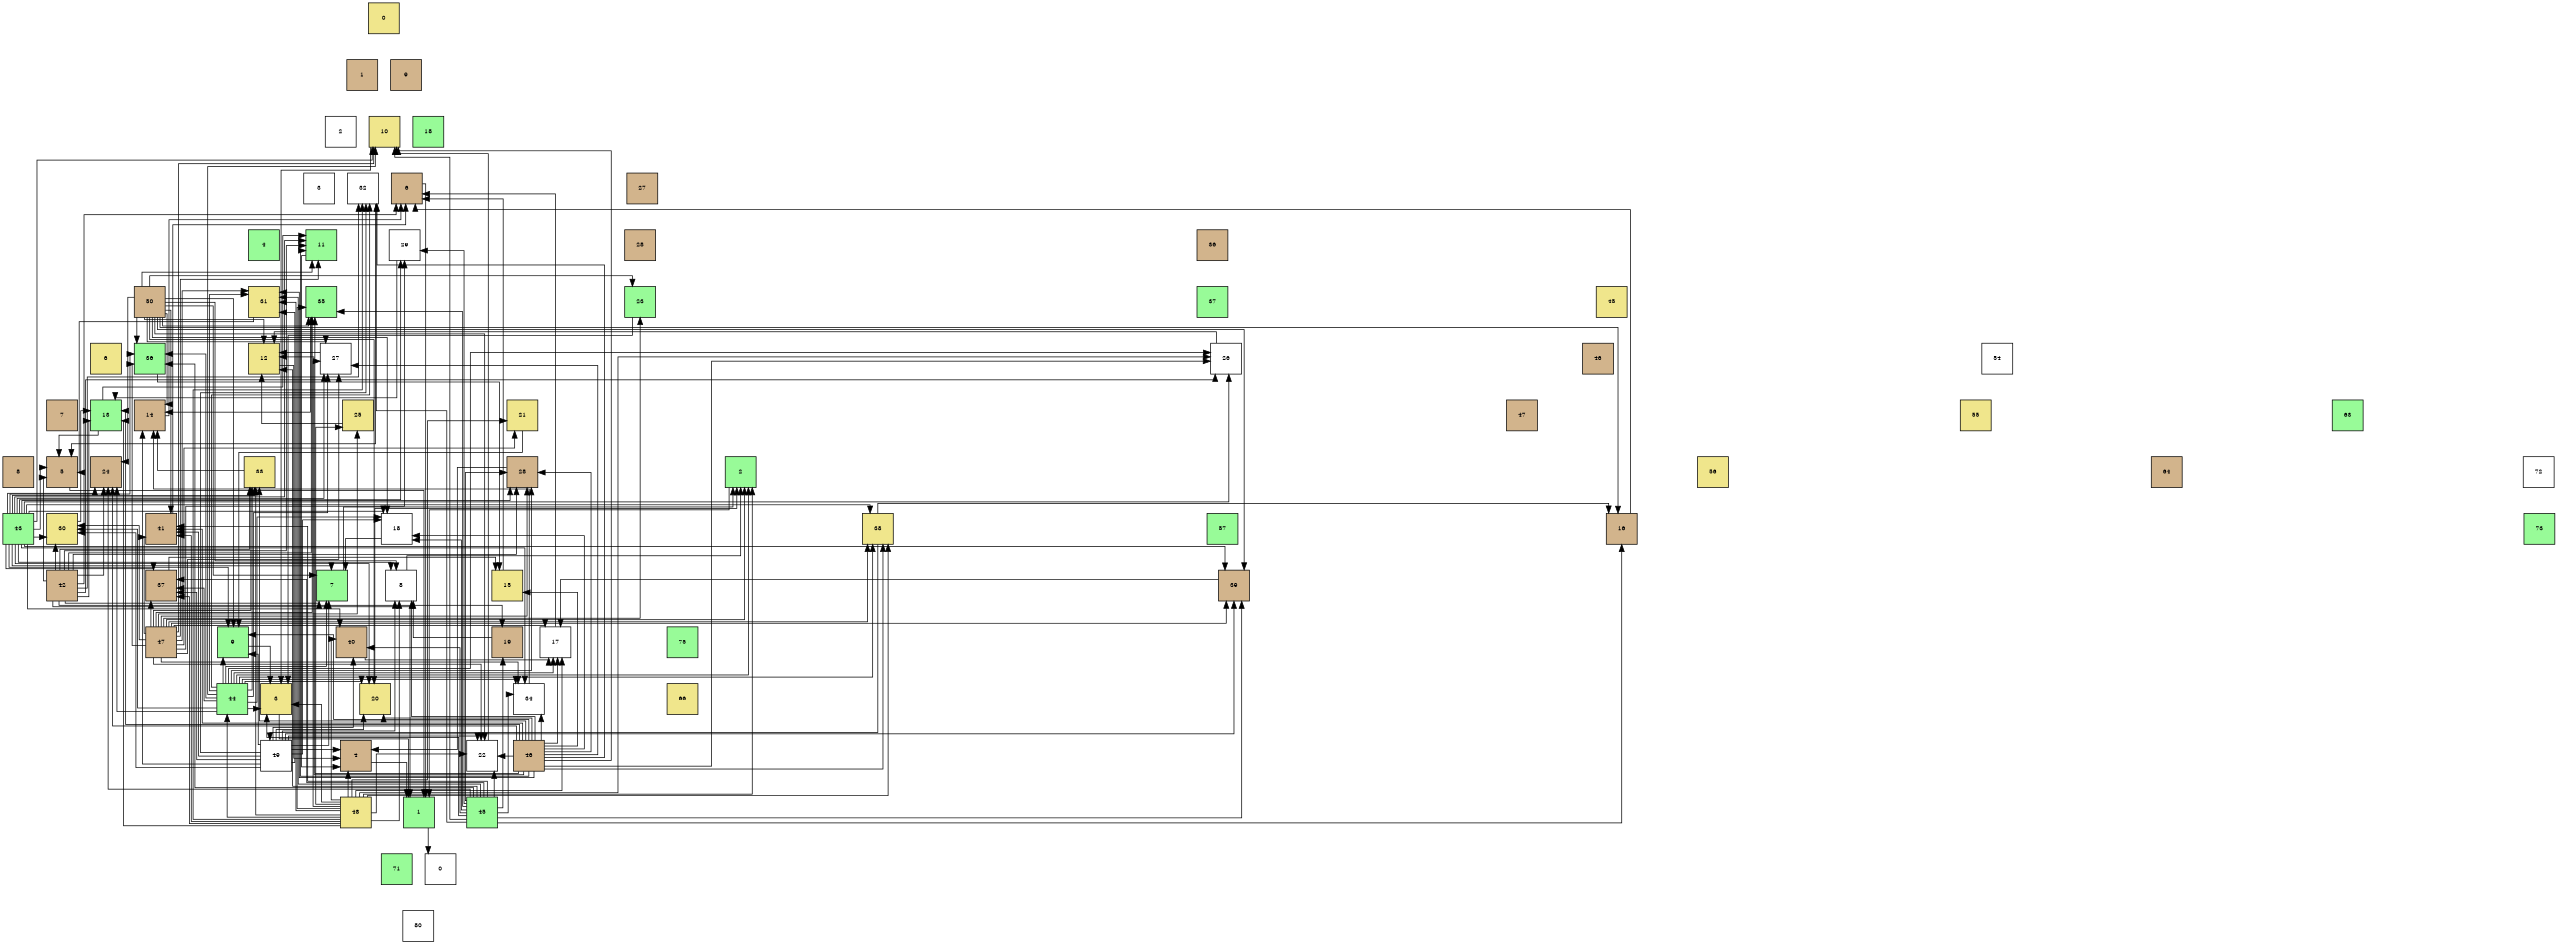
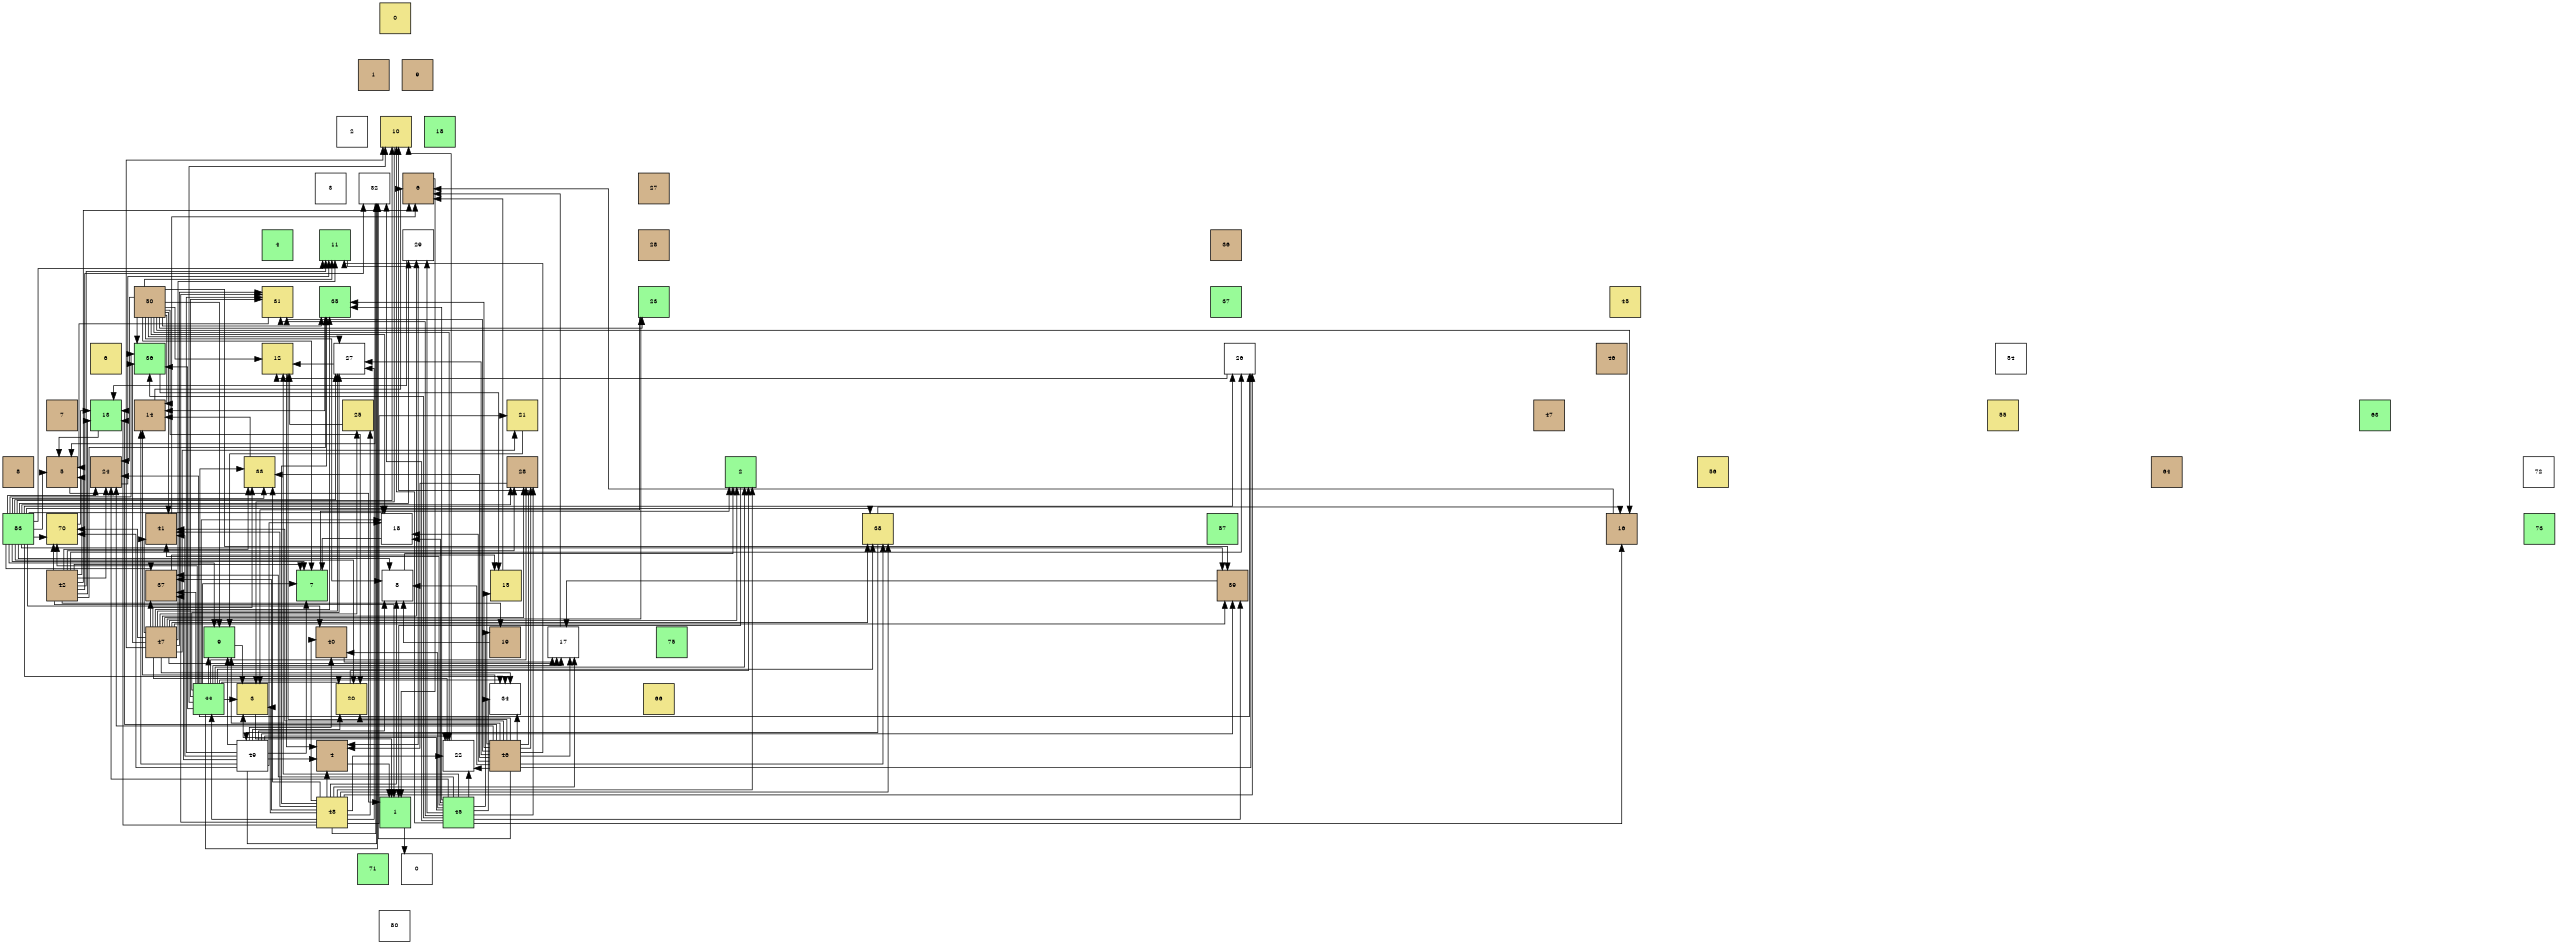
  digraph {
    rank=same
    rankdir=TB
    splines=ortho
    node [fillcolor=tan fixedsize=true fontsize=8 shape=square style=filled]
    edge [constraint=false style=vis]
    n1 [fillcolor=khaki label=0 width=0.6]
    n2 [label=1 width=0.6]
    n3 [label=9 width=0.6]
    n4 [fillcolor=white label=2 width=0.6]
    n5 [fillcolor=khaki label=10 width=0.6]
    n6 [fillcolor=palegreen label=18 width=0.6]
    n7 [fillcolor=white label=3 width=0.6]
    n8 [fillcolor=white label=32 width=0.6]
    n9 [label=6 width=0.6]
    n10 [fillcolor=khaki label=3 width=0.6]
    n11 [fillcolor=palegreen label=4 width=0.6]
    n12 [fillcolor=palegreen label=11 width=0.6]
    n13 [label=5 width=0.6]
    n14 [fillcolor=white label=29 width=0.6]
    n15 [label=50 width=0.6]
    n16 [fillcolor=khaki label=31 width=0.6]
    n17 [fillcolor=palegreen label=35 width=0.6]
    n18 [label=4 width=0.6]
    n19 [fillcolor=khaki label=6 width=0.6]
    n20 [fillcolor=palegreen label=36 width=0.6]
    n21 [fillcolor=khaki label=12 width=0.6]
    n22 [label=14 width=0.6]
    n23 [fillcolor=palegreen label=23 width=0.6]
    n24 [fillcolor=white label=27 width=0.6]
    n25 [label=41 width=0.6]
    n26 [fillcolor=white label=18 width=0.6]
    n27 [fillcolor=palegreen label=7 width=0.6]
    n28 [fillcolor=palegreen label=9 width=0.6]
    n29 [fillcolor=white label=8 width=0.6]
    n30 [fillcolor=khaki label=20 width=0.6]
    n31 [label=16 width=0.6]
    n32 [label=39 width=0.6]
    n33 [fillcolor=white label=22 width=0.6]
    n34 [label=24 width=0.6]
    n35 [label=7 width=0.6]
    n36 [fillcolor=palegreen label=13 width=0.6]
    n37 [fillcolor=khaki label=15 width=0.6]
-   n38 [fillcolor=palegreen label=43 width=0.6]
-   n39 [fillcolor=khaki label=30 width=0.6]
+   n38 [fillcolor=palegreen label=83 width=0.6]
+   n39 [fillcolor=khaki label=70 width=0.6]
    n40 [fillcolor=palegreen label=1 width=0.6]
    n41 [fillcolor=khaki label=25 width=0.6]
    n42 [fillcolor=khaki label=33 width=0.6]
    n43 [fillcolor=white label=26 width=0.6]
    n44 [fillcolor=khaki label=21 width=0.6]
    n45 [label=37 width=0.6]
    n46 [label=40 width=0.6]
    n47 [fillcolor=palegreen label=2 width=0.6]
    n48 [fillcolor=palegreen label=44 width=0.6]
    n49 [label=19 width=0.6]
    n50 [fillcolor=white label=17 width=0.6]
    n51 [fillcolor=palegreen label=75 width=0.6]
    n52 [fillcolor=palegreen label=45 width=0.6]
    n53 [label=8 width=0.6]
    n54 [label=42 width=0.6]
    n55 [label=28 width=0.6]
    n56 [fillcolor=khaki label=38 width=0.6]
    n57 [fillcolor=white label=34 width=0.6]
    n58 [label=27 width=0.6]
    n59 [label=28 width=0.6]
    n60 [fillcolor=white label=49 width=0.6]
    n61 [fillcolor=khaki label=48 width=0.6]
    n62 [fillcolor=palegreen label=71 width=0.6]
    n63 [fillcolor=white label=0 width=0.6]
    n64 [label=47 width=0.6]
    n65 [label=47 width=0.6]
    n66 [label=46 width=0.6]
    n67 [label=36 width=0.6]
    n68 [fillcolor=palegreen label=37 width=0.6]
    n69 [fillcolor=khaki label=45 width=0.6]
    n70 [label=46 width=0.6]
    n71 [fillcolor=palegreen label=57 width=0.6]
    n72 [fillcolor=khaki label=66 width=0.6]
    n73 [fillcolor=white label=54 width=0.6]
    n74 [fillcolor=khaki label=55 width=0.6]
    n75 [fillcolor=khaki label=56 width=0.6]
    n76 [fillcolor=palegreen label=63 width=0.6]
    n77 [label=64 width=0.6]
    n78 [fillcolor=white label=72 width=0.6]
    n79 [fillcolor=palegreen label=73 width=0.6]
    n80 [fillcolor=white label=80 width=0.6]
    n1 -> n2 [constraint=true style=invis]
    n1 -> n3 [constraint=true style=invis]
    n2 -> n4 [constraint=true style=invis]
    n2 -> n5 [constraint=true style=invis]
    n3 -> n5 [constraint=true style=invis]
    n3 -> n6 [constraint=true style=invis]
    n4 -> n7 [constraint=true style=invis]
    n4 -> n8 [constraint=true style=invis]
    n5 -> n8 [constraint=true style=invis]
    n5 -> n9 [constraint=true style=invis]
    n5 -> n10
    n6 -> n9 [constraint=true style=invis]
    n6 -> n58 [constraint=true style=invis]
    n7 -> n11 [constraint=true style=invis]
    n7 -> n12 [constraint=true style=invis]
    n8 -> n12 [constraint=true style=invis]
    n8 -> n13
    n8 -> n14 [constraint=true style=invis]
    n9 -> n14 [constraint=true style=invis]
    n9 -> n40
    n9 -> n59 [constraint=true style=invis]
    n10 -> n18 [constraint=true style=invis]
    n10 -> n40
    n10 -> n60 [constraint=true style=invis]
    n11 -> n15 [constraint=true style=invis]
    n11 -> n16 [constraint=true style=invis]
    n12 -> n16 [constraint=true style=invis]
    n12 -> n17 [constraint=true style=invis]
    n12 -> n18
    n13 -> n38 [constraint=true style=invis]
    n13 -> n39 [constraint=true style=invis]
    n13 -> n40
    n14 -> n17 [constraint=true style=invis]
    n14 -> n23 [constraint=true style=invis]
    n14 -> n36
    n15 -> n12
    n15 -> n17
    n15 -> n19 [constraint=true style=invis]
    n15 -> n20
    n15 -> n20 [constraint=true style=invis]
    n15 -> n21
    n15 -> n22
    n15 -> n23
    n15 -> n24
    n15 -> n25
    n15 -> n26
    n15 -> n27
    n15 -> n28
    n15 -> n29
    n15 -> n30
    n15 -> n31
    n15 -> n32
    n15 -> n33
    n15 -> n34
    n16 -> n13
    n16 -> n20 [constraint=true style=invis]
    n16 -> n21 [constraint=true style=invis]
    n17 -> n21 [constraint=true style=invis]
    n17 -> n22
    n17 -> n24 [constraint=true style=invis]
    n18 -> n40
    n18 -> n40 [constraint=true style=invis]
    n18 -> n61 [constraint=true style=invis]
    n19 -> n35 [constraint=true style=invis]
    n19 -> n36 [constraint=true style=invis]
    n20 -> n22 [constraint=true style=invis]
    n20 -> n36 [constraint=true style=invis]
    n20 -> n37
    n21 -> n18
    n21 -> n22 [constraint=true style=invis]
    n21 -> n41 [constraint=true style=invis]
    n22 -> n9
    n22 -> n34 [constraint=true style=invis]
    n22 -> n42 [constraint=true style=invis]
    n23 -> n10
    n23 -> n24 [constraint=true style=invis]
    n23 -> n43 [constraint=true style=invis]
    n24 -> n21
    n24 -> n41 [constraint=true style=invis]
    n24 -> n44 [constraint=true style=invis]
    n25 -> n9
    n25 -> n27 [constraint=true style=invis]
    n25 -> n45 [constraint=true style=invis]
    n26 -> n27
    n26 -> n27 [constraint=true style=invis]
    n26 -> n29 [constraint=true style=invis]
    n27 -> n28 [constraint=true style=invis]
    n27 -> n46 [constraint=true style=invis]
    n27 -> n47
    n28 -> n10
    n28 -> n10 [constraint=true style=invis]
    n28 -> n48 [constraint=true style=invis]
    n29 -> n46 [constraint=true style=invis]
    n29 -> n47
    n29 -> n49 [constraint=true style=invis]
    n30 -> n18 [constraint=true style=invis]
    n30 -> n33 [constraint=true style=invis]
    n30 -> n47
    n31 -> n9
    n31 -> n32 [constraint=true style=invis]
    n32 -> n50
    n32 -> n50 [constraint=true style=invis]
    n32 -> n51 [constraint=true style=invis]
    n33 -> n5
    n33 -> n40 [constraint=true style=invis]
    n33 -> n52 [constraint=true style=invis]
-   n36 -> n12
+   n34 -> n12
    n34 -> n25 [constraint=true style=invis]
    n34 -> n39 [constraint=true style=invis]
    n35 -> n13 [constraint=true style=invis]
    n35 -> n53 [constraint=true style=invis]
    n36 -> n13
    n36 -> n13 [constraint=true style=invis]
    n36 -> n34 [constraint=true style=invis]
    n37 -> n9
    n37 -> n49 [constraint=true style=invis]
    n37 -> n50 [constraint=true style=invis]
    n38 -> n5
    n38 -> n12
    n38 -> n13
    n38 -> n14
    n38 -> n20
    n38 -> n24
    n38 -> n26
    n38 -> n27
    n38 -> n28
    n38 -> n29
    n38 -> n30
    n38 -> n32
    n38 -> n34
    n38 -> n39
    n38 -> n42
    n38 -> n43
    n38 -> n45
    n38 -> n46
    n38 -> n54 [constraint=true style=invis]
    n38 -> n55
    n38 -> n56
    n38 -> n57
    n39 -> n36
    n39 -> n45 [constraint=true style=invis]
    n39 -> n54 [constraint=true style=invis]
    n40 -> n62 [constraint=true style=invis]
    n40 -> n63
    n40 -> n63 [constraint=true style=invis]
    n41 -> n21
    n41 -> n42 [constraint=true style=invis]
    n41 -> n55 [constraint=true style=invis]
    n42 -> n22
    n42 -> n25 [constraint=true style=invis]
    n42 -> n26 [constraint=true style=invis]
    n43 -> n21
    n43 -> n44 [constraint=true style=invis]
    n43 -> n65 [constraint=true style=invis]
    n44 -> n28
    n44 -> n47 [constraint=true style=invis]
    n44 -> n55 [constraint=true style=invis]
    n45 -> n28 [constraint=true style=invis]
    n45 -> n37
    n45 -> n64 [constraint=true style=invis]
    n46 -> n10 [constraint=true style=invis]
    n46 -> n30 [constraint=true style=invis]
    n46 -> n50
    n47 -> n40
    n47 -> n56 [constraint=true style=invis]
    n47 -> n71 [constraint=true style=invis]
    n48 -> n5
    n48 -> n8
    n48 -> n10
    n48 -> n16
    n48 -> n20
    n48 -> n24
    n48 -> n26
    n48 -> n27
    n48 -> n28
    n48 -> n30
    n48 -> n34
    n48 -> n39
    n48 -> n42
    n48 -> n43
    n48 -> n45
    n48 -> n47
    n48 -> n50
    n48 -> n55
    n48 -> n56
    n48 -> n57
    n48 -> n60 [constraint=true style=invis]
    n49 -> n29
    n49 -> n30 [constraint=true style=invis]
    n49 -> n57 [constraint=true style=invis]
    n50 -> n9
    n50 -> n57 [constraint=true style=invis]
    n50 -> n72 [constraint=true style=invis]
    n51 -> n72 [constraint=true style=invis]
    n52 -> n5
    n52 -> n8
    n52 -> n10
    n52 -> n14
    n52 -> n16
    n52 -> n17
    n52 -> n20
    n52 -> n21
    n52 -> n25
    n52 -> n26
    n52 -> n31
    n52 -> n32
    n52 -> n33
    n52 -> n34
    n52 -> n45
    n52 -> n46
    n52 -> n49
    n52 -> n55
    n52 -> n57
    n52 -> n63 [constraint=true style=invis]
    n53 -> n38 [constraint=true style=invis]
    n54 -> n8
    n54 -> n9
    n54 -> n12
    n54 -> n13
    n54 -> n17
    n54 -> n27
    n54 -> n34
    n54 -> n36
    n54 -> n39
    n54 -> n40
    n54 -> n42
    n54 -> n43
    n54 -> n49
    n54 -> n55
    n54 -> n64 [constraint=true style=invis]
    n55 -> n18
    n55 -> n26 [constraint=true style=invis]
    n55 -> n56 [constraint=true style=invis]
    n56 -> n29 [constraint=true style=invis]
    n56 -> n31
    n56 -> n37 [constraint=true style=invis]
    n56 -> n60
    n57 -> n22
    n57 -> n33 [constraint=true style=invis]
    n57 -> n66 [constraint=true style=invis]
    n58 -> n59 [constraint=true style=invis]
    n58 -> n67 [constraint=true style=invis]
    n59 -> n23 [constraint=true style=invis]
    n59 -> n68 [constraint=true style=invis]
    n60 -> n8
    n60 -> n16
    n60 -> n18
    n60 -> n22
    n60 -> n25
    n60 -> n26
    n60 -> n27
    n60 -> n28
    n60 -> n29
    n60 -> n30
    n60 -> n32
    n60 -> n33
    n60 -> n39
    n60 -> n45
    n60 -> n46
    n60 -> n61 [constraint=true style=invis]
    n61 -> n8
    n61 -> n10
    n61 -> n16
    n61 -> n17
    n61 -> n18
    n61 -> n24
    n61 -> n25
    n61 -> n29
    n61 -> n33
    n61 -> n36
    n61 -> n41
    n61 -> n42
    n61 -> n43
    n61 -> n44
    n61 -> n45
    n61 -> n46
    n61 -> n47
    n61 -> n48
    n61 -> n50
    n61 -> n56
    n61 -> n62 [constraint=true style=invis]
    n62 -> n80 [constraint=true style=invis]
    n63 -> n80 [constraint=true style=invis]
    n64 -> n5
    n64 -> n12
    n64 -> n14
    n64 -> n16
    n64 -> n17
    n64 -> n20
    n64 -> n23
    n64 -> n24
    n64 -> n25
    n64 -> n32
    n64 -> n33
    n64 -> n39
    n64 -> n41
    n64 -> n42
    n64 -> n44
    n64 -> n45
    n64 -> n47
    n64 -> n48 [constraint=true style=invis]
    n64 -> n50
    n64 -> n55
    n64 -> n56
    n64 -> n57
    n65 -> n47 [constraint=true style=invis]
    n65 -> n75 [constraint=true style=invis]
    n66 -> n5
    n66 -> n8
    n66 -> n12
    n66 -> n16
    n66 -> n17
    n66 -> n21
    n66 -> n24
    n66 -> n25
    n66 -> n26
    n66 -> n28
    n66 -> n29
    n66 -> n30
    n66 -> n33
    n66 -> n34
    n66 -> n36
    n66 -> n37
    n66 -> n42
    n66 -> n43
    n66 -> n50
    n66 -> n52 [constraint=true style=invis]
    n66 -> n55
    n66 -> n56
    n66 -> n57
    n67 -> n68 [constraint=true style=invis]
    n67 -> n69 [constraint=true style=invis]
    n68 -> n43 [constraint=true style=invis]
    n68 -> n70 [constraint=true style=invis]
    n69 -> n70 [constraint=true style=invis]
    n69 -> n73 [constraint=true style=invis]
    n70 -> n65 [constraint=true style=invis]
    n70 -> n74 [constraint=true style=invis]
    n71 -> n32 [constraint=true style=invis]
    n71 -> n37 [constraint=true style=invis]
    n72 -> n66 [constraint=true style=invis]
    n73 -> n74 [constraint=true style=invis]
    n73 -> n76 [constraint=true style=invis]
    n74 -> n75 [constraint=true style=invis]
    n74 -> n77 [constraint=true style=invis]
    n75 -> n31 [constraint=true style=invis]
    n75 -> n71 [constraint=true style=invis]
    n76 -> n77 [constraint=true style=invis]
    n76 -> n78 [constraint=true style=invis]
    n77 -> n31 [constraint=true style=invis]
    n77 -> n79 [constraint=true style=invis]
    n78 -> n79 [constraint=true style=invis]
  }
